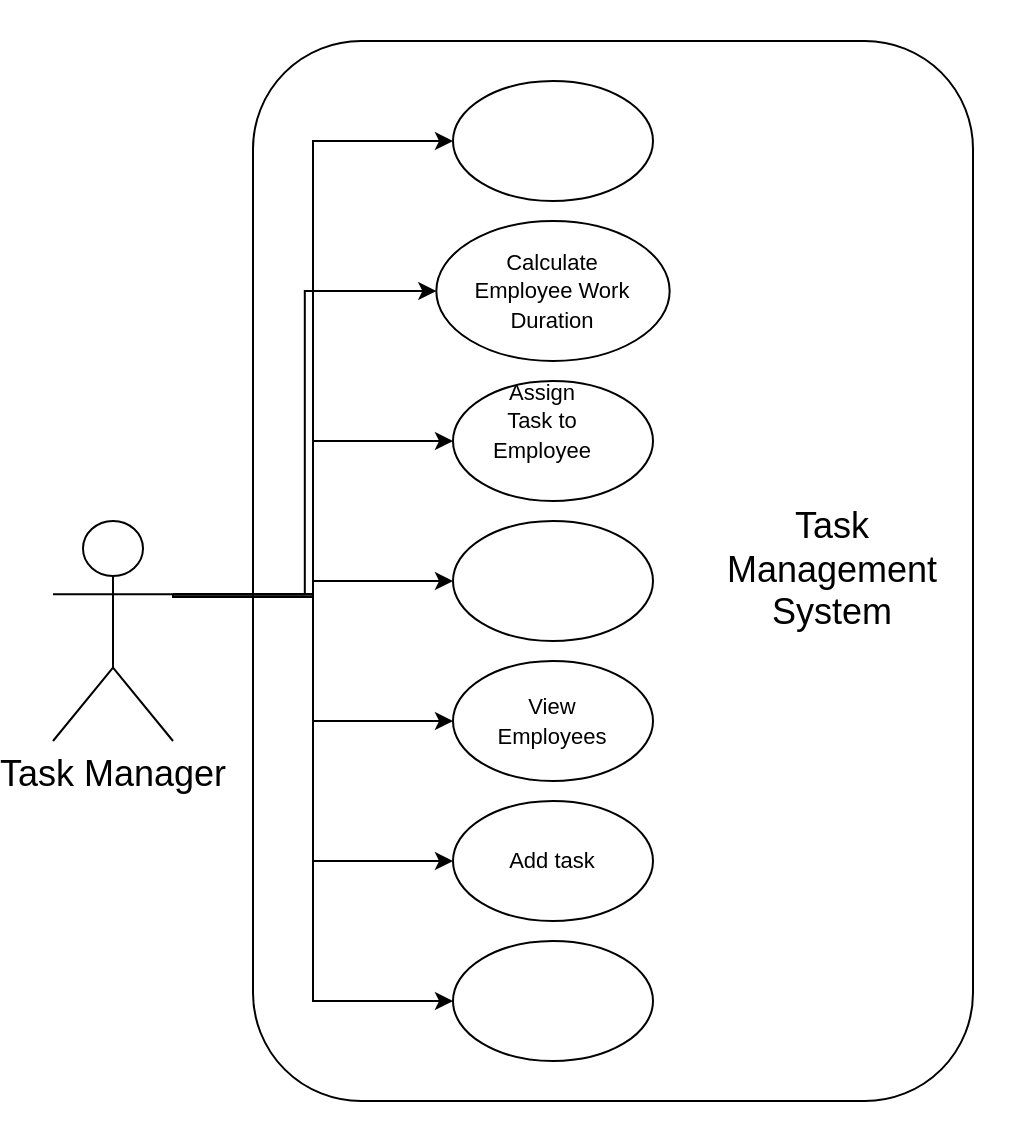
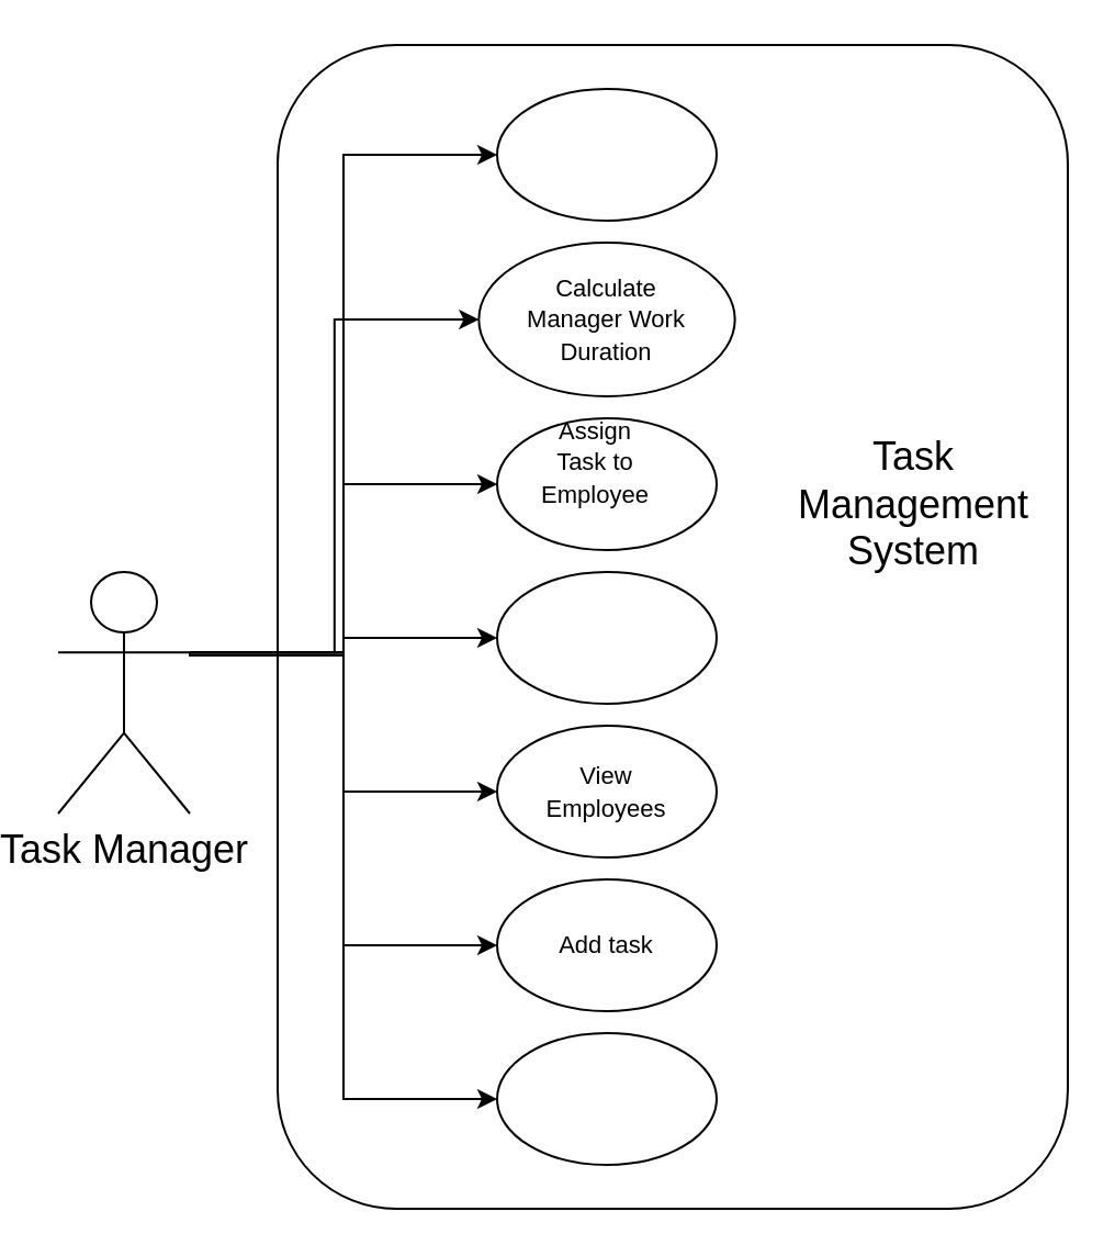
  <mxCell id="0" />
  <mxCell id="1" parent="0" />
  <mxCell id="2" value="" style="rounded=1;whiteSpace=wrap;html=1;shadow=0;strokeColor=default;" vertex="1" parent="1"><mxGeometry x="120" y="20" width="360" height="530" as="geometry" /></mxCell>
  <mxCell id="3" style="edgeStyle=orthogonalEdgeStyle;rounded=0;orthogonalLoop=1;jettySize=auto;html=1;entryX=0;entryY=0.5;entryDx=0;entryDy=0;" edge="1" parent="1" target="11"><mxGeometry relative="1" as="geometry"><mxPoint x="80" y="297" as="sourcePoint" /><Array as="points"><mxPoint x="150" y="298" /><mxPoint x="150" y="70" /></Array></mxGeometry></mxCell>
  <mxCell id="4" style="edgeStyle=orthogonalEdgeStyle;rounded=0;orthogonalLoop=1;jettySize=auto;html=1;exitX=1;exitY=0.333;exitDx=0;exitDy=0;exitPerimeter=0;entryX=0;entryY=0.5;entryDx=0;entryDy=0;" edge="1" parent="1" source="10" target="14"><mxGeometry relative="1" as="geometry" /></mxCell>
  <mxCell id="5" style="edgeStyle=orthogonalEdgeStyle;rounded=0;orthogonalLoop=1;jettySize=auto;html=1;exitX=1;exitY=0.333;exitDx=0;exitDy=0;exitPerimeter=0;entryX=0;entryY=0.5;entryDx=0;entryDy=0;" edge="1" parent="1" source="10" target="15"><mxGeometry relative="1" as="geometry" /></mxCell>
  <mxCell id="6" style="edgeStyle=orthogonalEdgeStyle;rounded=0;orthogonalLoop=1;jettySize=auto;html=1;exitX=1;exitY=0.333;exitDx=0;exitDy=0;exitPerimeter=0;entryX=0;entryY=0.5;entryDx=0;entryDy=0;" edge="1" parent="1" source="10" target="19"><mxGeometry relative="1" as="geometry" /></mxCell>
  <mxCell id="7" style="edgeStyle=orthogonalEdgeStyle;rounded=0;orthogonalLoop=1;jettySize=auto;html=1;exitX=1;exitY=0.333;exitDx=0;exitDy=0;exitPerimeter=0;entryX=0;entryY=0.5;entryDx=0;entryDy=0;" edge="1" parent="1" source="10" target="21"><mxGeometry relative="1" as="geometry" /></mxCell>
  <mxCell id="8" style="edgeStyle=orthogonalEdgeStyle;rounded=0;orthogonalLoop=1;jettySize=auto;html=1;exitX=1;exitY=0.333;exitDx=0;exitDy=0;exitPerimeter=0;entryX=0;entryY=0.5;entryDx=0;entryDy=0;" edge="1" parent="1" source="10" target="13"><mxGeometry relative="1" as="geometry" /></mxCell>
  <mxCell id="9" style="edgeStyle=orthogonalEdgeStyle;rounded=0;orthogonalLoop=1;jettySize=auto;html=1;exitX=1;exitY=0.333;exitDx=0;exitDy=0;exitPerimeter=0;entryX=0;entryY=0.5;entryDx=0;entryDy=0;" edge="1" parent="1" source="10" target="12"><mxGeometry relative="1" as="geometry" /></mxCell>
  <mxCell id="10" value="&lt;font style=&quot;font-size: 18px;&quot;&gt;Task Manager&lt;/font&gt;" style="shape=umlActor;verticalLabelPosition=bottom;verticalAlign=top;html=1;outlineConnect=0;" vertex="1" parent="1"><mxGeometry x="20" y="260" width="60" height="110" as="geometry" /></mxCell>
  <mxCell id="11" value="" style="ellipse;whiteSpace=wrap;html=1;" vertex="1" parent="1"><mxGeometry x="220" y="40" width="100" height="60" as="geometry" /></mxCell>
  <mxCell id="12" value="" style="ellipse;whiteSpace=wrap;html=1;" vertex="1" parent="1"><mxGeometry x="211.66" y="110" width="116.67" height="70" as="geometry" /></mxCell>
  <mxCell id="13" value="" style="ellipse;whiteSpace=wrap;html=1;" vertex="1" parent="1"><mxGeometry x="220" y="190" width="100" height="60" as="geometry" /></mxCell>
  <mxCell id="14" value="" style="ellipse;whiteSpace=wrap;html=1;" vertex="1" parent="1"><mxGeometry x="220" y="260" width="100" height="60" as="geometry" /></mxCell>
  <mxCell id="15" value="" style="ellipse;whiteSpace=wrap;html=1;" vertex="1" parent="1"><mxGeometry x="220" y="330" width="100" height="60" as="geometry" /></mxCell>
- <mxCell id="16" value="&lt;font style=&quot;font-size: 11px;&quot;&gt;Calculate Employee Work Duration&lt;/font&gt;" style="text;html=1;align=center;verticalAlign=middle;whiteSpace=wrap;rounded=0;" vertex="1" parent="1"><mxGeometry x="230" y="127.5" width="80" height="35" as="geometry" /></mxCell>
+ <mxCell id="16" value="&lt;font style=&quot;font-size: 11px;&quot;&gt;Calculate Manager Work Duration&lt;/font&gt;" style="text;html=1;align=center;verticalAlign=middle;whiteSpace=wrap;rounded=0;" vertex="1" parent="1"><mxGeometry x="230" y="127.5" width="80" height="35" as="geometry" /></mxCell>
  <mxCell id="17" value="&lt;font style=&quot;font-size: 11px;&quot;&gt;Assign Task to Employee&lt;/font&gt;" style="text;html=1;align=center;verticalAlign=middle;whiteSpace=wrap;rounded=0;" vertex="1" parent="1"><mxGeometry x="235" y="195" width="60" height="30" as="geometry" /></mxCell>
  <mxCell id="18" value="&lt;font style=&quot;font-size: 11px;&quot;&gt;View Employees&lt;/font&gt;" style="text;html=1;align=center;verticalAlign=middle;whiteSpace=wrap;rounded=0;" vertex="1" parent="1"><mxGeometry x="240" y="345" width="60" height="30" as="geometry" /></mxCell>
  <mxCell id="19" value="" style="ellipse;whiteSpace=wrap;html=1;" vertex="1" parent="1"><mxGeometry x="220" y="400" width="100" height="60" as="geometry" /></mxCell>
  <mxCell id="20" value="&lt;font style=&quot;font-size: 11px;&quot;&gt;Add task&lt;/font&gt;" style="text;html=1;align=center;verticalAlign=middle;whiteSpace=wrap;rounded=0;" vertex="1" parent="1"><mxGeometry x="240" y="415" width="60" height="30" as="geometry" /></mxCell>
  <mxCell id="21" value="" style="ellipse;whiteSpace=wrap;html=1;" vertex="1" parent="1"><mxGeometry x="220" y="470" width="100" height="60" as="geometry" /></mxCell>
- <mxCell id="22" value="&lt;font style=&quot;font-size: 18px;&quot;&gt;Task Management System&lt;/font&gt;" style="text;html=1;align=center;verticalAlign=middle;whiteSpace=wrap;rounded=0;" vertex="1" parent="1"><mxGeometry x="350" y="235" width="120" height="100" as="geometry" /></mxCell>
+ <mxCell id="22" value="&lt;font style=&quot;font-size: 18px;&quot;&gt;Task Management System&lt;/font&gt;" style="text;html=1;align=center;verticalAlign=middle;whiteSpace=wrap;rounded=0;" vertex="1" parent="1"><mxGeometry x="350" y="180" width="120" height="100" as="geometry" /></mxCell>
